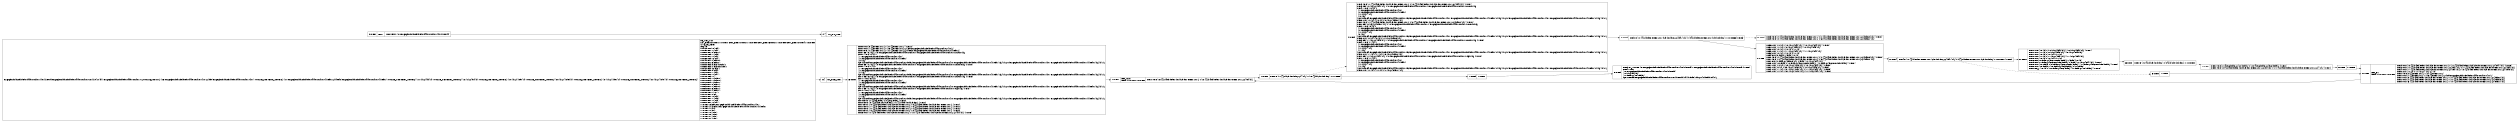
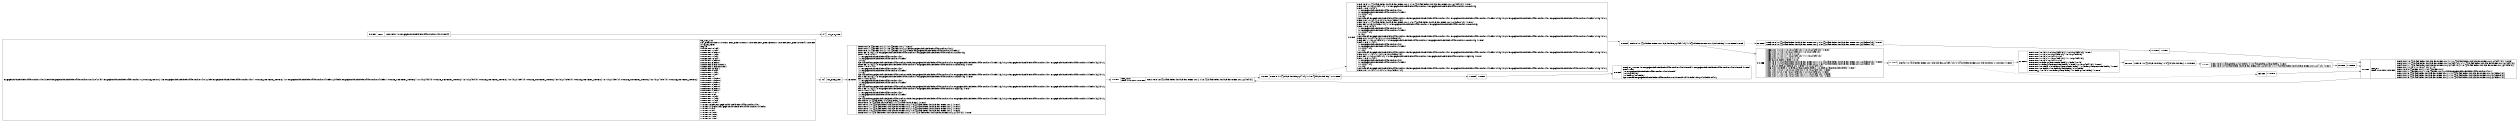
  digraph {
    fontname="Patrick Hand"
    rankdir=LR
    node [fontname="Patrick Hand" shape=record]
    edge [fontname="Patrick Hand"]
    n1 [label="{23\:\ ?|MTH_ENTER_BLOCK\l}"]
    n2 [label="{25\:\ 0x0000|0x0000: MOVE  (r0 I:??[OBJECT, ARRAY]) = (r24 I:??[OBJECT, ARRAY])  (LINE:278)\l0x0002: MOVE  (r1 I:??[OBJECT, ARRAY]) = (r25 I:??[OBJECT, ARRAY] A[D('cube' com.google.android.material.color.utilities.QuantizerWu$Box)]) \l0x0004: MOVE  (r2 I:??[OBJECT, ARRAY]) = (r26 I:??[OBJECT, ARRAY] A[D('direction' com.google.android.material.color.utilities.QuantizerWu$Direction)]) \l0x0006: IGET  (r3 I:int[]) = (r0 I:com.google.android.material.color.utilities.QuantizerWu) com.google.android.material.color.utilities.QuantizerWu.momentsR int[] \l0x0008: INVOKE  (r3 I:int) = \l  (r1 I:com.google.android.material.color.utilities.QuantizerWu$Box)\l  (r2 I:com.google.android.material.color.utilities.QuantizerWu$Direction)\l  (r3 I:int[])\l type: STATIC call: com.google.android.material.color.utilities.QuantizerWu.bottom(com.google.android.material.color.utilities.QuantizerWu$Box, com.google.android.material.color.utilities.QuantizerWu$Direction, int[]):int A[MD:(com.google.android.material.color.utilities.QuantizerWu$Box, com.google.android.material.color.utilities.QuantizerWu$Direction, int[]):int (m)]\l0x000c: IGET  (r4 I:int[]) = (r0 I:com.google.android.material.color.utilities.QuantizerWu) com.google.android.material.color.utilities.QuantizerWu.momentsG int[]  (LINE:279)\l0x000e: INVOKE  (r4 I:int) = \l  (r1 I:com.google.android.material.color.utilities.QuantizerWu$Box)\l  (r2 I:com.google.android.material.color.utilities.QuantizerWu$Direction)\l  (r4 I:int[])\l type: STATIC call: com.google.android.material.color.utilities.QuantizerWu.bottom(com.google.android.material.color.utilities.QuantizerWu$Box, com.google.android.material.color.utilities.QuantizerWu$Direction, int[]):int A[MD:(com.google.android.material.color.utilities.QuantizerWu$Box, com.google.android.material.color.utilities.QuantizerWu$Direction, int[]):int (m)]\l0x0012: IGET  (r5 I:int[]) = (r0 I:com.google.android.material.color.utilities.QuantizerWu) com.google.android.material.color.utilities.QuantizerWu.momentsB int[]  (LINE:280)\l0x0014: INVOKE  (r5 I:int) = \l  (r1 I:com.google.android.material.color.utilities.QuantizerWu$Box)\l  (r2 I:com.google.android.material.color.utilities.QuantizerWu$Direction)\l  (r5 I:int[])\l type: STATIC call: com.google.android.material.color.utilities.QuantizerWu.bottom(com.google.android.material.color.utilities.QuantizerWu$Box, com.google.android.material.color.utilities.QuantizerWu$Direction, int[]):int A[MD:(com.google.android.material.color.utilities.QuantizerWu$Box, com.google.android.material.color.utilities.QuantizerWu$Direction, int[]):int (m)]\l0x0018: IGET  (r6 I:int[]) = (r0 I:com.google.android.material.color.utilities.QuantizerWu) com.google.android.material.color.utilities.QuantizerWu.weights int[]  (LINE:281)\l0x001a: INVOKE  (r6 I:int) = \l  (r1 I:com.google.android.material.color.utilities.QuantizerWu$Box)\l  (r2 I:com.google.android.material.color.utilities.QuantizerWu$Direction)\l  (r6 I:int[])\l type: STATIC call: com.google.android.material.color.utilities.QuantizerWu.bottom(com.google.android.material.color.utilities.QuantizerWu$Box, com.google.android.material.color.utilities.QuantizerWu$Direction, int[]):int A[MD:(com.google.android.material.color.utilities.QuantizerWu$Box, com.google.android.material.color.utilities.QuantizerWu$Direction, int[]):int (m)]\l0x001e: CONST  (r7 I:??[long, double]) = (0 ??[long, double])  (LINE:283)\l0x0020: CONST  (r9 I:??[int, float, short, byte, char]) = (\-1 ??[int, float, short, byte, char])  (LINE:284)\l0x0021: CONST  (r10 I:??[int, float, boolean, short, byte, char, OBJECT, ARRAY]) = (0 ??[int, float, boolean, short, byte, char, OBJECT, ARRAY])  (LINE:286)\l0x0022: CONST  (r11 I:??[int, float, boolean, short, byte, char, OBJECT, ARRAY]) = (0 ??[int, float, boolean, short, byte, char, OBJECT, ARRAY])  (LINE:287)\l0x0023: CONST  (r12 I:??[int, float, boolean, short, byte, char, OBJECT, ARRAY]) = (0 ??[int, float, boolean, short, byte, char, OBJECT, ARRAY])  (LINE:288)\l0x0024: CONST  (r13 I:??[int, float, boolean, short, byte, char, OBJECT, ARRAY]) = (0 ??[int, float, boolean, short, byte, char, OBJECT, ARRAY])  (LINE:289)\l0x0025: MOVE  (r14 I:??[int, float, boolean, short, byte, char, OBJECT, ARRAY]) = (r27 I:??[int, float, boolean, short, byte, char, OBJECT, ARRAY] A[D('first' int)])  (LINE:290)\l}"]
    n3 [label="{26\:\ 0x0027|LOOP_START\lLOOP:0: B:26:0x0027\-\>B:38:0x0090\l|0x0027: MOVE  (r15 I:??[int, float, boolean, short, byte, char, OBJECT, ARRAY]) = (r28 I:??[int, float, boolean, short, byte, char, OBJECT, ARRAY] A[D('last' int)]) \l}"]
    n4 [label="{27\:\ 0x0029|0x0029: IF  (r14 I:??[int, byte, short, char] A[D('i' int)]) \>= (r15 I:??[int, byte, short, char])  \-\> B:41:0x009d \l}"]
    n5 [label="{28\:\ 0x002b|0x002b: MOVE  (r16 I:??[int, float, boolean, short, byte, char, OBJECT, ARRAY]) = (r10 I:??[int, float, boolean, short, byte, char, OBJECT, ARRAY] A[D('halfR' int)])  (LINE:291)\l0x002d: IGET  (r10 I:int[] A[D('halfR' int)]) = (r0 I:com.google.android.material.color.utilities.QuantizerWu) com.google.android.material.color.utilities.QuantizerWu.momentsR int[] \l0x002f: INVOKE  (r10 I:int) = \l  (r1 I:com.google.android.material.color.utilities.QuantizerWu$Box)\l  (r2 I:com.google.android.material.color.utilities.QuantizerWu$Direction)\l  (r14 I:int A[D('i' int)])\l  (r10 I:int[])\l type: STATIC call: com.google.android.material.color.utilities.QuantizerWu.top(com.google.android.material.color.utilities.QuantizerWu$Box, com.google.android.material.color.utilities.QuantizerWu$Direction, int, int[]):int A[MD:(com.google.android.material.color.utilities.QuantizerWu$Box, com.google.android.material.color.utilities.QuantizerWu$Direction, int, int[]):int (m)]\l0x0033: ARITH  (r10 I:int) = (r10 I:int) + (r3 I:int A[D('bottomR' int)]) \l0x0034: MOVE  (r17 I:??[int, float, boolean, short, byte, char, OBJECT, ARRAY]) = (r3 I:??[int, float, boolean, short, byte, char, OBJECT, ARRAY] A[D('bottomR' int)])  (LINE:292)\l0x0036: IGET  (r3 I:int[] A[D('bottomR' int)]) = (r0 I:com.google.android.material.color.utilities.QuantizerWu) com.google.android.material.color.utilities.QuantizerWu.momentsG int[] \l0x0038: INVOKE  (r3 I:int) = \l  (r1 I:com.google.android.material.color.utilities.QuantizerWu$Box)\l  (r2 I:com.google.android.material.color.utilities.QuantizerWu$Direction)\l  (r14 I:int A[D('i' int)])\l  (r3 I:int[])\l type: STATIC call: com.google.android.material.color.utilities.QuantizerWu.top(com.google.android.material.color.utilities.QuantizerWu$Box, com.google.android.material.color.utilities.QuantizerWu$Direction, int, int[]):int A[MD:(com.google.android.material.color.utilities.QuantizerWu$Box, com.google.android.material.color.utilities.QuantizerWu$Direction, int, int[]):int (m)]\l0x003c: ARITH  (r3 I:int) = (r3 I:int) + (r4 I:int A[D('bottomG' int)]) \l0x003d: IGET  (r11 I:int[] A[D('halfG' int)]) = (r0 I:com.google.android.material.color.utilities.QuantizerWu) com.google.android.material.color.utilities.QuantizerWu.momentsB int[]  (LINE:293)\l0x003f: INVOKE  (r11 I:int) = \l  (r1 I:com.google.android.material.color.utilities.QuantizerWu$Box)\l  (r2 I:com.google.android.material.color.utilities.QuantizerWu$Direction)\l  (r14 I:int A[D('i' int)])\l  (r11 I:int[])\l type: STATIC call: com.google.android.material.color.utilities.QuantizerWu.top(com.google.android.material.color.utilities.QuantizerWu$Box, com.google.android.material.color.utilities.QuantizerWu$Direction, int, int[]):int A[MD:(com.google.android.material.color.utilities.QuantizerWu$Box, com.google.android.material.color.utilities.QuantizerWu$Direction, int, int[]):int (m)]\l0x0043: ARITH  (r11 I:int) = (r11 I:int) + (r5 I:int A[D('bottomB' int)]) \l0x0044: IGET  (r12 I:int[] A[D('halfB' int)]) = (r0 I:com.google.android.material.color.utilities.QuantizerWu) com.google.android.material.color.utilities.QuantizerWu.weights int[]  (LINE:294)\l0x0046: INVOKE  (r12 I:int) = \l  (r1 I:com.google.android.material.color.utilities.QuantizerWu$Box)\l  (r2 I:com.google.android.material.color.utilities.QuantizerWu$Direction)\l  (r14 I:int A[D('i' int)])\l  (r12 I:int[])\l type: STATIC call: com.google.android.material.color.utilities.QuantizerWu.top(com.google.android.material.color.utilities.QuantizerWu$Box, com.google.android.material.color.utilities.QuantizerWu$Direction, int, int[]):int A[MD:(com.google.android.material.color.utilities.QuantizerWu$Box, com.google.android.material.color.utilities.QuantizerWu$Direction, int, int[]):int (m)]\l0x004a: ARITH  (r12 I:int) = (r12 I:int) + (r6 I:int A[D('bottomW' int)]) \l}"]
    n6 [label="{41\:\ 0x009d|SYNTHETIC\l}"]
    n7 [label="{29\:\ 0x004b|0x004b: IF  (r12 I:??[int, boolean, OBJECT, ARRAY, byte, short, char] A[D('halfW' int)]) != (0 ??[int, boolean, OBJECT, ARRAY, byte, short, char])  \-\> B:31:0x0055  (LINE:295)\l}"]
    n8 [label="{39\:\ 0x009d|0x009d: NEW_INSTANCE  (r0 I:com.google.android.material.color.utilities.QuantizerWu$MaximizeResult) =  com.google.android.material.color.utilities.QuantizerWu$MaximizeResult  (LINE:320)\l0x009f: INVOKE  \l  (r0 I:com.google.android.material.color.utilities.QuantizerWu$MaximizeResult)\l  (r9 I:int A[D('cut' int)])\l  (r7 I:double A[D('max' double)])\l type: DIRECT call: com.google.android.material.color.utilities.QuantizerWu.MaximizeResult.\<init\>(int, double):void A[MD:(int, double):void (m)]\l}"]
    n9 [label="{30\:\ 0x004d|0x004d: MOVE  (r18 I:??[int, float, boolean, short, byte, char, OBJECT, ARRAY]) = (r4 I:??[int, float, boolean, short, byte, char, OBJECT, ARRAY] A[D('bottomG' int)])  (LINE:296)\l0x004f: MOVE  (r19 I:??[int, float, boolean, short, byte, char, OBJECT, ARRAY]) = (r5 I:??[int, float, boolean, short, byte, char, OBJECT, ARRAY] A[D('bottomB' int)]) \l}"]
    n10 [label="{31\:\ 0x0055|0x0055: ARITH  (r13 I:int) = (r10 I:int A[D('halfR' int)]) * (r10 I:int A[D('halfR' int)])  (LINE:299)\l0x0057: ARITH  (r16 I:int) = (r3 I:int A[D('halfG' int)]) * (r3 I:int A[D('halfG' int)]) \l0x0059: ARITH  (r13 I:int) = (r13 I:int) + (r16 I:int) \l0x005b: ARITH  (r16 I:int) = (r11 I:int A[D('halfB' int)]) * (r11 I:int A[D('halfB' int)]) \l0x005d: ARITH  (r13 I:int) = (r13 I:int) + (r16 I:int) \l0x005f: CAST (r0 I:double) = (double) (r13 I:int) \l0x0060: MOVE  (r18 I:??[int, float, boolean, short, byte, char, OBJECT, ARRAY]) = (r4 I:??[int, float, boolean, short, byte, char, OBJECT, ARRAY] A[D('bottomG' int)])  (LINE:300)\l0x0062: MOVE  (r19 I:??[int, float, boolean, short, byte, char, OBJECT, ARRAY]) = (r5 I:??[int, float, boolean, short, byte, char, OBJECT, ARRAY] A[D('bottomB' int)]) \l0x0064: CAST (r4 I:double A[D('bottomG' int)]) = (double) (r12 I:int A[D('halfW' int)]) \l0x0065: ARITH  (r20 I:double) = (r0 I:double A[D('tempNumerator' double)]) \/ (r4 I:double A[D('tempDenominator' double)])  (LINE:301)\l0x0067: ARITH  (r10 I:int) = (r29 I:int A[D('wholeR' int)]) \- (r10 I:int A[D('halfR' int)])  (LINE:303)\l0x0069: ARITH  (r3 I:int) = (r30 I:int A[D('wholeG' int)]) \- (r3 I:int A[D('halfG' int)])  (LINE:304)\l0x006b: ARITH  (r11 I:int) = (r31 I:int A[D('wholeB' int)]) \- (r11 I:int A[D('halfB' int)])  (LINE:305)\l0x006d: ARITH  (r12 I:int) = (r32 I:int A[D('wholeW' int)]) \- (r12 I:int A[D('halfW' int)])  (LINE:306)\l}"]
+   n11 [label="{42\:\ 0x0090|SYNTHETIC\l}"]
    n12 [label="{32\:\ 0x006f|0x006f: IF  (r12 I:??[int, boolean, OBJECT, ARRAY, byte, short, char] A[D('halfW' int)]) != (0 ??[int, boolean, OBJECT, ARRAY, byte, short, char])  \-\> B:34:0x0072  (LINE:307)\l}"]
    n13 [label="{38\:\ 0x0090|LOOP_END\lLOOP:0: B:26:0x0027\-\>B:38:0x0090\l|0x008d: MOVE  (r13 I:??[int, float, boolean, short, byte, char, OBJECT, ARRAY]) = (r12 I:??[int, float, boolean, short, byte, char, OBJECT, ARRAY] A[D('halfW' int)])  (LINE:290)\l0x008e: MOVE  (r12 I:??[int, float, boolean, short, byte, char, OBJECT, ARRAY] A[D('halfW' int)]) = (r11 I:??[int, float, boolean, short, byte, char, OBJECT, ARRAY] A[D('halfB' int)]) \l0x008f: MOVE  (r11 I:??[int, float, boolean, short, byte, char, OBJECT, ARRAY] A[D('halfB' int)]) = (r3 I:??[int, float, boolean, short, byte, char, OBJECT, ARRAY] A[D('halfG' int)]) \l0x0090: ARITH  (r14 I:int) = (r14 I:int A[D('i' int)]) + (1 int) \l0x0092: MOVE  (r0 I:??[OBJECT, ARRAY]) = (r24 I:??[OBJECT, ARRAY]) \l0x0094: MOVE  (r1 I:??[OBJECT, ARRAY]) = (r25 I:??[OBJECT, ARRAY] A[D('cube' com.google.android.material.color.utilities.QuantizerWu$Box)]) \l0x0096: MOVE  (r3 I:??[int, float, boolean, short, byte, char, OBJECT, ARRAY]) = (r17 I:??[int, float, boolean, short, byte, char, OBJECT, ARRAY] A[D('bottomR' int)]) \l0x0098: MOVE  (r4 I:??[int, float, boolean, short, byte, char, OBJECT, ARRAY]) = (r18 I:??[int, float, boolean, short, byte, char, OBJECT, ARRAY] A[D('bottomG' int)]) \l0x009a: MOVE  (r5 I:??[int, float, boolean, short, byte, char, OBJECT, ARRAY]) = (r19 I:??[int, float, boolean, short, byte, char, OBJECT, ARRAY] A[D('bottomB' int)]) \l}"]
    n14 [label="{34\:\ 0x0072|0x0072: ARITH  (r13 I:int) = (r10 I:int A[D('halfR' int)]) * (r10 I:int A[D('halfR' int)])  (LINE:311)\l0x0074: ARITH  (r16 I:int) = (r3 I:int A[D('halfG' int)]) * (r3 I:int A[D('halfG' int)]) \l0x0076: ARITH  (r13 I:int) = (r13 I:int) + (r16 I:int) \l0x0078: ARITH  (r16 I:int) = (r11 I:int A[D('halfB' int)]) * (r11 I:int A[D('halfB' int)]) \l0x007a: ARITH  (r13 I:int) = (r13 I:int) + (r16 I:int) \l0x007c: CAST (r0 I:double A[D('tempNumerator' double)]) = (double) (r13 I:int) \l0x007d: CAST (r4 I:double A[D('tempDenominator' double)]) = (double) (r12 I:int A[D('halfW' int)])  (LINE:312)\l0x007e: ARITH  (r22 I:double) = (r0 I:double A[D('tempNumerator' double)]) \/ (r4 I:double A[D('tempDenominator' double)])  (LINE:313)\l0x0080: ARITH  (r20 I:double) = (r20 I:double A[D('temp' double)]) + (r22 I:double) \l0x0082: CMP_L  (r13 I:int) = (r20 I:double A[D('temp' double)]), (r7 I:double A[D('max' double)])  (LINE:315)\l}"]
    n15 [label="{45\:\ 0x0090|SYNTHETIC\l}"]
    n16 [label="{35\:\ 0x0084|0x0084: IF  (r13 I:??[int, byte, short, char]) \<= (0 ??[int, byte, short, char])  \-\> B:44:0x0090 \l}"]
    n17 [label="{36\:\ 0x0086|0x0086: MOVE  (r7 I:??[long, double] A[D('max' double)]) = (r20 I:??[long, double] A[D('temp' double)])  (LINE:316)\l0x0088: MOVE  (r9 I:??[int, float, boolean, short, byte, char, OBJECT, ARRAY] A[D('cut' int)]) = (r14 I:??[int, float, boolean, short, byte, char, OBJECT, ARRAY] A[D('i' int)])  (LINE:317)\l}"]
    n18 [label="{43\:\ 0x0090|SYNTHETIC\l}"]
    n19 [label="{40\:\ 0x00a2|RETURN\l|0x00a2: RETURN  (r0 I:com.google.android.material.color.utilities.QuantizerWu$MaximizeResult) \l}"]
    n20 [label="{24\:\ ?|MTH_EXIT_BLOCK\l}"]
    n21 [label="{com.google.android.material.color.utilities.QuantizerWu$MaximizeResult com.google.android.material.color.utilities.QuantizerWu.maximize((r24 'this' I:com.google.android.material.color.utilities.QuantizerWu A[IMMUTABLE_TYPE, THIS]), (r25 I:com.google.android.material.color.utilities.QuantizerWu$Box A[D('cube' com.google.android.material.color.utilities.QuantizerWu$Box), IMMUTABLE_TYPE, METHOD_ARGUMENT]), (r26 I:com.google.android.material.color.utilities.QuantizerWu$Direction A[D('direction' com.google.android.material.color.utilities.QuantizerWu$Direction), IMMUTABLE_TYPE, METHOD_ARGUMENT]), (r27 I:int A[D('first' int), IMMUTABLE_TYPE, METHOD_ARGUMENT]), (r28 I:int A[D('last' int), IMMUTABLE_TYPE, METHOD_ARGUMENT]), (r29 I:int A[D('wholeR' int), IMMUTABLE_TYPE, METHOD_ARGUMENT]), (r30 I:int A[D('wholeG' int), IMMUTABLE_TYPE, METHOD_ARGUMENT]), (r31 I:int A[D('wholeB' int), IMMUTABLE_TYPE, METHOD_ARGUMENT]), (r32 I:int A[D('wholeW' int), IMMUTABLE_TYPE, METHOD_ARGUMENT]))  | USE_LINES_HINTS\lBACK_EDGE: B:38:0x0090 \-\> B:26:0x0027, CROSS_EDGE: B:36:0x0086 \-\> B:38:0x0090, CROSS_EDGE: B:35:0x0084 \-\> B:38:0x0090, CROSS_EDGE: B:32:0x006f \-\> B:38:0x0090\lINLINE_NOT_NEEDED\lDebug Info:\l  0x0022\-0x002d: r10 'halfR' I\l  0x002d\-0x0034: r16 'halfR' I\l  0x000c\-0x0036: r3 'bottomR' I\l  0x0023\-0x003d: r11 'halfG' I\l  0x0024\-0x0044: r12 'halfB' I\l  0x0025\-0x004b: r13 'halfW' I\l  0x0012\-0x0064: r4 'bottomG' I\l  0x0018\-0x0064: r5 'bottomB' I\l  0x0060\-0x008d: r0 'tempNumerator' D\l  0x0065\-0x008d: r4 'tempDenominator' D\l  0x0067\-0x008d: r20 'temp' D\l  0x003d\-0x0090: r3 'halfG' I\l  0x0044\-0x0090: r11 'halfB' I\l  0x004b\-0x0090: r12 'halfW' I\l  0x0027\-0x009d: r14 'i' I\l  0x0036\-0x009d: r17 'bottomR' I\l  0x0064\-0x009d: r18 'bottomG' I\l  0x0064\-0x009d: r19 'bottomB' I\l  0x009d\-0x00a2: r3 'bottomR' I\l  0x009d\-0x00a2: r4 'bottomG' I\l  0x009d\-0x00a2: r5 'bottomB' I\l  0x001e\-0x00a2: r6 'bottomW' I\l  0x0020\-0x00a2: r7 'max' D\l  0x0021\-0x00a2: r9 'cut' I\l  0x0034\-0x00a2: r10 'halfR' I\l  0x0090\-0x00a2: r11 'halfG' I\l  0x0090\-0x00a2: r12 'halfB' I\l  0x0090\-0x00a2: r13 'halfW' I\l  \-1 \-0x00a2: r25 'cube' Lcom\/google\/android\/material\/color\/utilities\/QuantizerWu$Box;\l  \-1 \-0x00a2: r26 'direction' Lcom\/google\/android\/material\/color\/utilities\/QuantizerWu$Direction;\l  \-1 \-0x00a2: r27 'first' I\l  \-1 \-0x00a2: r28 'last' I\l  \-1 \-0x00a2: r29 'wholeR' I\l  \-1 \-0x00a2: r30 'wholeG' I\l  \-1 \-0x00a2: r31 'wholeB' I\l  \-1 \-0x00a2: r32 'wholeW' I\l}"]
    n1 -> n2
    n2 -> n3
    n3 -> n4
    n4 -> n5 [style=dashed]
    n4 -> n6
    n5 -> n7
    n6 -> n8
    n7 -> n9 [style=dashed]
    n7 -> n10
+   n9 -> n11
    n10 -> n12
+   n11 -> n13
    n12 -> n14
    n12 -> n15 [style=dashed]
    n13 -> n3
    n14 -> n16
    n15 -> n13
    n16 -> n17 [style=dashed]
    n17 -> n18
    n18 -> n13
    n19 -> n20
    n21 -> n1
  }
